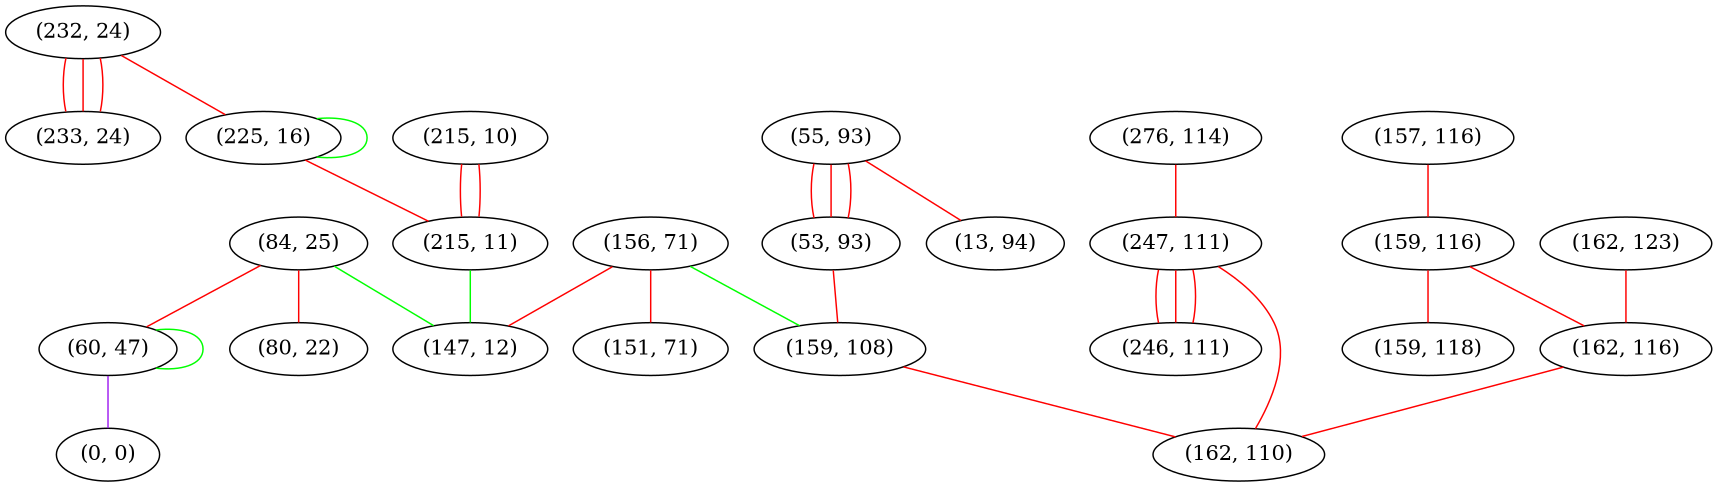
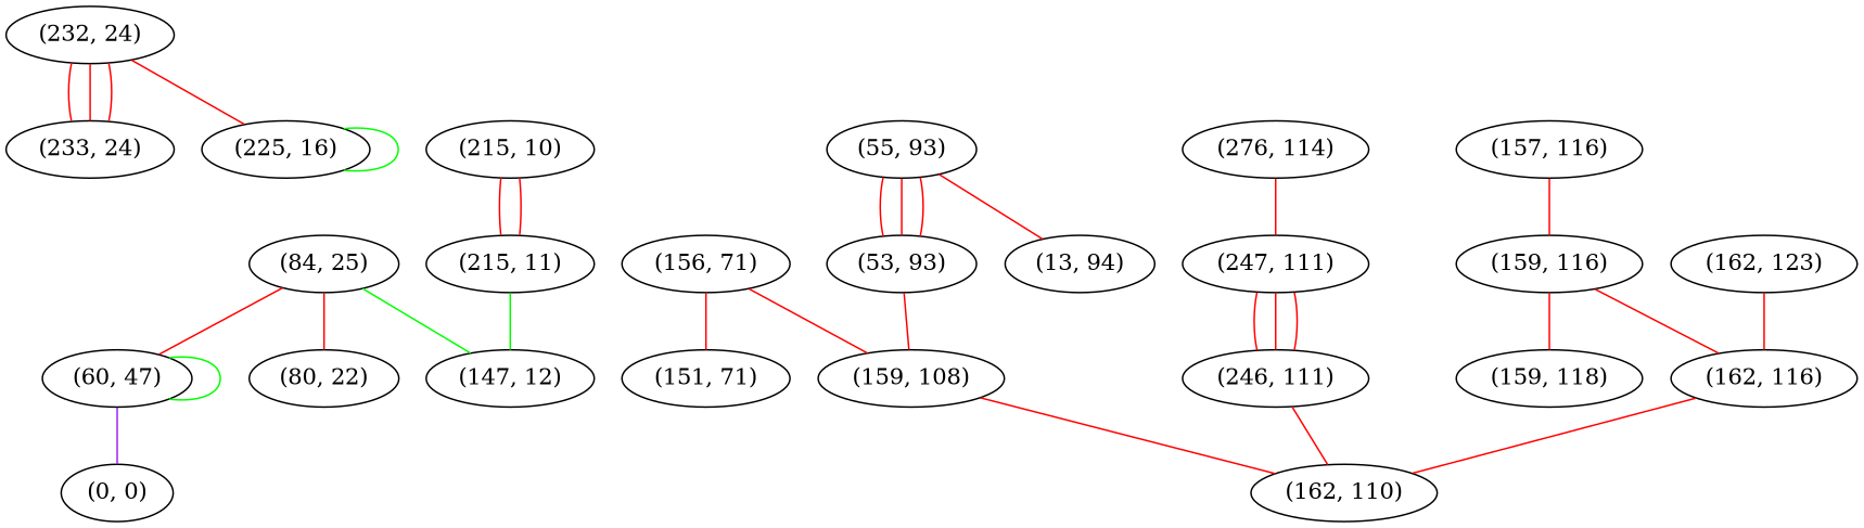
  graph {
    edge [color=red weight=1]
    "(232, 24)"
    "(233, 24)"
    "(225, 16)"
    "(215, 11)"
    "(215, 10)"
    "(147, 12)"
    "(157, 116)"
    "(159, 116)"
    "(162, 116)"
    "(159, 118)"
    "(84, 25)"
    "(60, 47)"
    "(80, 22)"
    "(0, 0)"
    "(162, 110)"
    "(276, 114)"
    "(247, 111)"
    "(246, 111)"
    "(156, 71)"
    "(159, 108)"
    "(151, 71)"
    n22 [label="(53, 93)"]
    "(55, 93)"
    "(13, 94)"
    "(162, 123)"
    "(232, 24)" -- "(233, 24)"
    "(232, 24)" -- "(233, 24)"
    "(232, 24)" -- "(233, 24)"
    "(232, 24)" -- "(225, 16)"
    "(225, 16)" -- "(225, 16)" [color=green weight=2]
-   "(225, 16)" -- "(215, 11)"
    "(215, 11)" -- "(147, 12)" [color=green]
    "(215, 10)" -- "(215, 11)"
    "(215, 10)" -- "(215, 11)"
    "(157, 116)" -- "(159, 116)"
    "(159, 116)" -- "(162, 116)"
    "(159, 116)" -- "(159, 118)"
    "(162, 116)" -- "(162, 110)"
    "(84, 25)" -- "(147, 12)" [color=green]
    "(84, 25)" -- "(60, 47)"
    "(84, 25)" -- "(80, 22)"
    "(60, 47)" -- "(60, 47)" [color=green weight=2]
    "(60, 47)" -- "(0, 0)" [color=purple weight=4]
    "(276, 114)" -- "(247, 111)"
    "(247, 111)" -- "(246, 111)"
    "(247, 111)" -- "(246, 111)"
    "(247, 111)" -- "(246, 111)"
-   "(247, 111)" -- "(162, 110)"
-   "(156, 71)" -- "(147, 12)"
-   "(156, 71)" -- "(159, 108)" [color=green]
+   "(246, 111)" -- "(162, 110)"
+   "(156, 71)" -- "(159, 108)"
    "(156, 71)" -- "(151, 71)"
    "(159, 108)" -- "(162, 110)"
    n22 -- "(159, 108)"
    "(55, 93)" -- n22
    "(55, 93)" -- n22
    "(55, 93)" -- n22
    "(55, 93)" -- "(13, 94)"
    "(162, 123)" -- "(162, 116)"
  }
